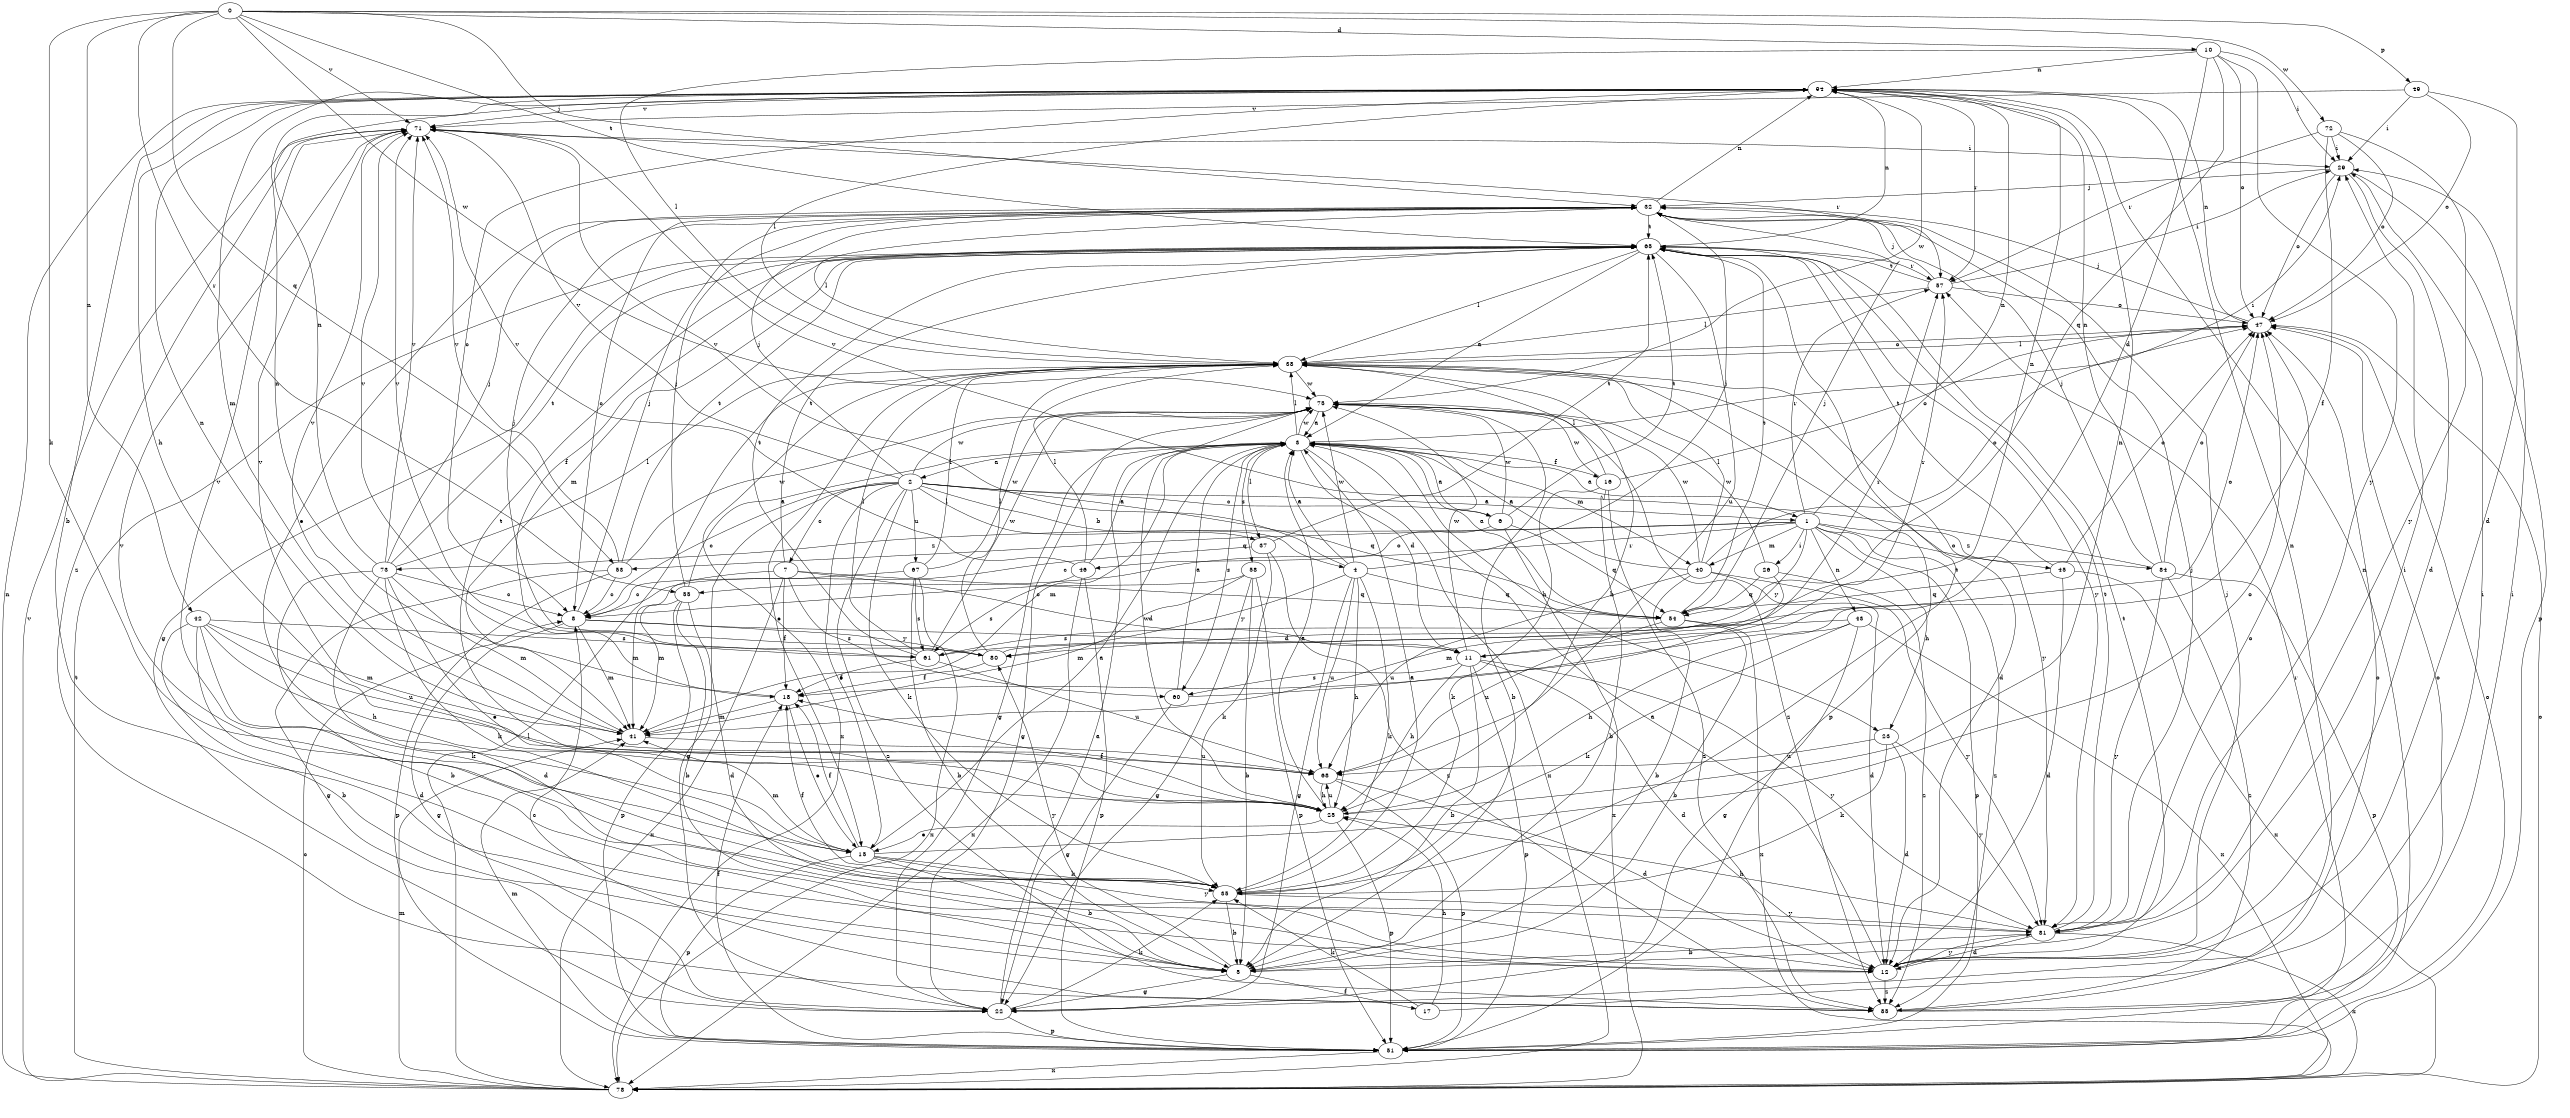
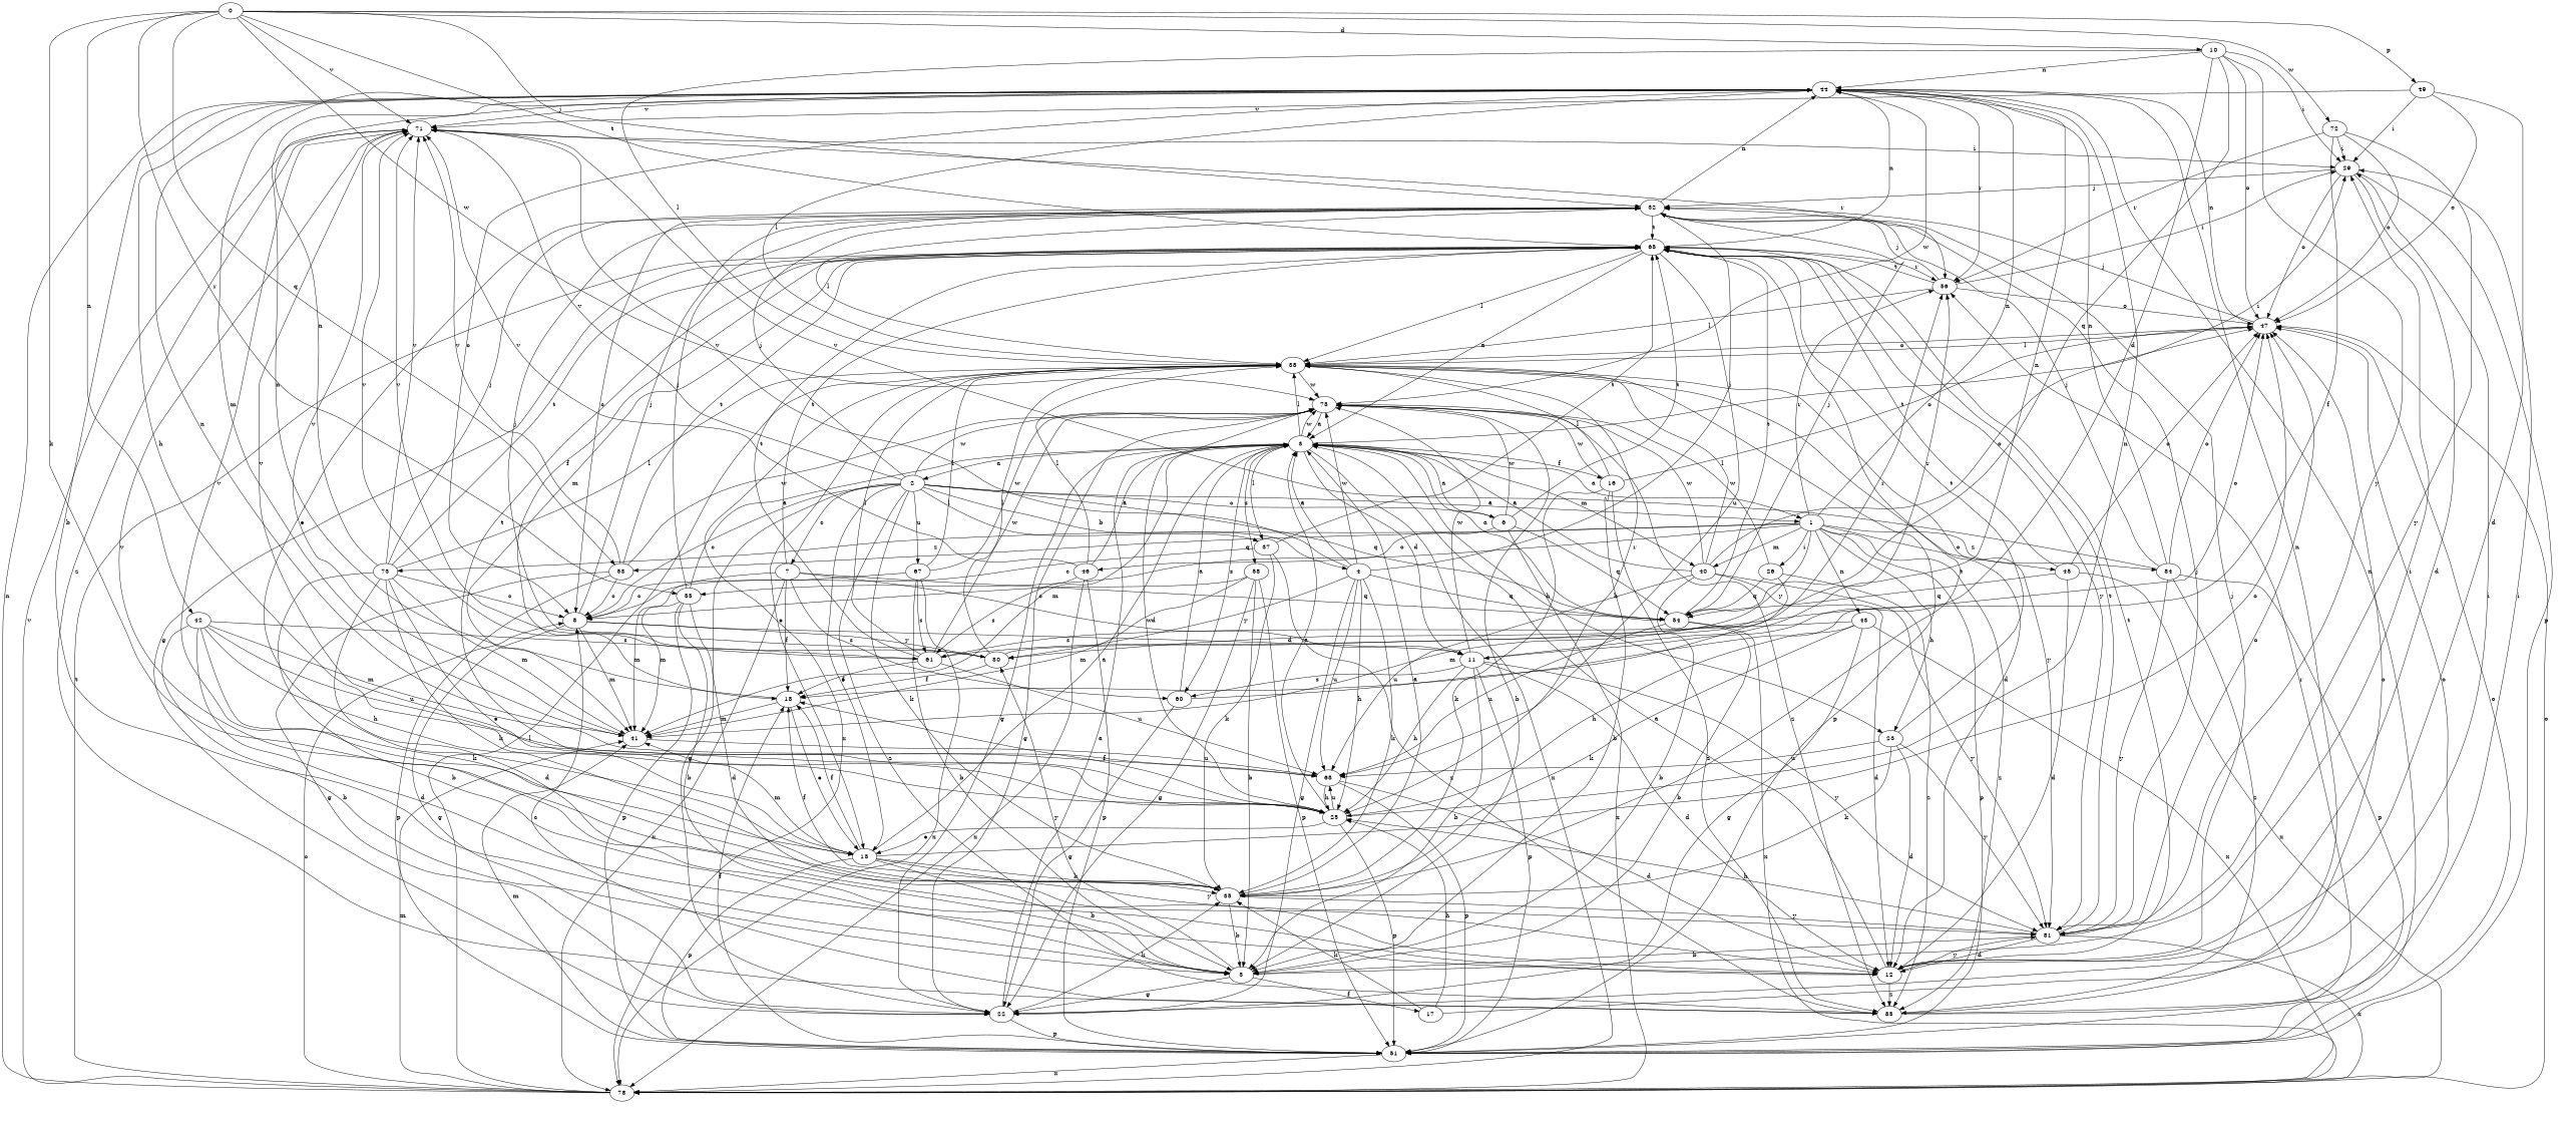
  strict digraph {
    0
    10
    32
    35
    42
    49
    53
    55
    65
    71
    72
    75
-   44 [label=94]
+   44
    54
    11
    29
    38
    47
    81
    8
    15
    3
    5
    18
    41
    25
    68
    12
    61
    51
    22
-   57
+   57 [label=56]
    85
    1
    23
    26
    40
    43
    45
    80
    n41 [label=73]
    84
    78
    2
    4
    6
    7
    37
    67
    46
    60
    16
    58
    17
    0 -> 10 [label=d]
    0 -> 32 [label=j]
    0 -> 35 [label=k]
    0 -> 42 [label=n]
    0 -> 49 [label=p]
    0 -> 53 [label=q]
    0 -> 55 [label=r]
    0 -> 65 [label=t]
    0 -> 71 [label=v]
    0 -> 72 [label=w]
    0 -> 75 [label=w]
    10 -> 44 [label=n]
    10 -> 54 [label=q]
    10 -> 11 [label=d]
    10 -> 29 [label=i]
    10 -> 38 [label=l]
    10 -> 47 [label=o]
    10 -> 81 [label=y]
    32 -> 65 [label=t]
    32 -> 44 [label=n]
    32 -> 38 [label=l]
    32 -> 8 [label=c]
    32 -> 15 [label=e]
    35 -> 65 [label=t]
    35 -> 81 [label=y]
    35 -> 3 [label=a]
    35 -> 5 [label=b]
    35 -> 18 [label=f]
    42 -> 35 [label=k]
    42 -> 5 [label=b]
    42 -> 41 [label=m]
    42 -> 25 [label=h]
    42 -> 68 [label=u]
    42 -> 12 [label=d]
    42 -> 61 [label=s]
    49 -> 71 [label=v]
    49 -> 29 [label=i]
    49 -> 47 [label=o]
    49 -> 12 [label=d]
    53 -> 65 [label=t]
    53 -> 71 [label=v]
    53 -> 75 [label=w]
    53 -> 8 [label=c]
    53 -> 51 [label=p]
    53 -> 22 [label=g]
    55 -> 32 [label=j]
    55 -> 3 [label=a]
    55 -> 5 [label=b]
    55 -> 41 [label=m]
    55 -> 12 [label=d]
    55 -> 51 [label=p]
    65 -> 44 [label=n]
    65 -> 38 [label=l]
    65 -> 81 [label=y]
    65 -> 3 [label=a]
    65 -> 18 [label=f]
    65 -> 41 [label=m]
    65 -> 68 [label=u]
    65 -> 22 [label=g]
    65 -> 57 [label=r]
    71 -> 29 [label=i]
    71 -> 57 [label=r]
    71 -> 85 [label=z]
    72 -> 29 [label=i]
    72 -> 47 [label=o]
    72 -> 81 [label=y]
    72 -> 18 [label=f]
    72 -> 57 [label=r]
    75 -> 3 [label=a]
    75 -> 5 [label=b]
    75 -> 22 [label=g]
    75 -> 85 [label=z]
    44 -> 71 [label=v]
    44 -> 75 [label=w]
    44 -> 38 [label=l]
    44 -> 8 [label=c]
    44 -> 5 [label=b]
    44 -> 41 [label=m]
    44 -> 25 [label=h]
    44 -> 57 [label=r]
    54 -> 32 [label=j]
    54 -> 65 [label=t]
    54 -> 3 [label=a]
    54 -> 5 [label=b]
    54 -> 68 [label=u]
    54 -> 78 [label=x]
    11 -> 75 [label=w]
    11 -> 44 [label=n]
    11 -> 81 [label=y]
    11 -> 5 [label=b]
    11 -> 25 [label=h]
    11 -> 12 [label=d]
    11 -> 51 [label=p]
    11 -> 60 [label=s]
    29 -> 32 [label=j]
    29 -> 47 [label=o]
    29 -> 12 [label=d]
    29 -> 51 [label=p]
    38 -> 75 [label=w]
    38 -> 47 [label=o]
    38 -> 81 [label=y]
    38 -> 15 [label=e]
    38 -> 25 [label=h]
    38 -> 12 [label=d]
    38 -> 51 [label=p]
    38 -> 78 [label=x]
    47 -> 32 [label=j]
    47 -> 44 [label=n]
    47 -> 38 [label=l]
    81 -> 32 [label=j]
    81 -> 65 [label=t]
    81 -> 47 [label=o]
    81 -> 5 [label=b]
    81 -> 25 [label=h]
    81 -> 12 [label=d]
    81 -> 78 [label=x]
    8 -> 32 [label=j]
    8 -> 11 [label=d]
    8 -> 41 [label=m]
    8 -> 22 [label=g]
    8 -> 80 [label=y]
    15 -> 35 [label=k]
    15 -> 71 [label=v]
    15 -> 47 [label=o]
    15 -> 81 [label=y]
    15 -> 3 [label=a]
    15 -> 5 [label=b]
    15 -> 18 [label=f]
    15 -> 41 [label=m]
    15 -> 51 [label=p]
    3 -> 75 [label=w]
    3 -> 11 [label=d]
    3 -> 29 [label=i]
    3 -> 38 [label=l]
    3 -> 41 [label=m]
    3 -> 22 [label=g]
    3 -> 1 [label=a]
    3 -> 23 [label=h]
    3 -> 40 [label=m]
    3 -> 78 [label=x]
    3 -> 2 [label=a]
    3 -> 37 [label=l]
    3 -> 60 [label=s]
    3 -> 16 [label=f]
    3 -> 58 [label=s]
    5 -> 29 [label=i]
    5 -> 22 [label=g]
    5 -> 80 [label=y]
    5 -> 17 [label=f]
    18 -> 44 [label=n]
    18 -> 15 [label=e]
    18 -> 41 [label=m]
    41 -> 71 [label=v]
    41 -> 68 [label=u]
    25 -> 65 [label=t]
    25 -> 71 [label=v]
    25 -> 75 [label=w]
    25 -> 44 [label=n]
    25 -> 15 [label=e]
    25 -> 3 [label=a]
    25 -> 18 [label=f]
    25 -> 68 [label=u]
    25 -> 51 [label=p]
    68 -> 44 [label=n]
    68 -> 25 [label=h]
    68 -> 12 [label=d]
    68 -> 51 [label=p]
    12 -> 32 [label=j]
    12 -> 65 [label=t]
    12 -> 71 [label=v]
    12 -> 81 [label=y]
    12 -> 3 [label=a]
    12 -> 85 [label=z]
    61 -> 65 [label=t]
    61 -> 71 [label=v]
    61 -> 75 [label=w]
    61 -> 38 [label=l]
    61 -> 47 [label=o]
    61 -> 18 [label=f]
    61 -> 68 [label=u]
    51 -> 44 [label=n]
    51 -> 47 [label=o]
    51 -> 18 [label=f]
    51 -> 41 [label=m]
    51 -> 57 [label=r]
    51 -> 78 [label=x]
    22 -> 35 [label=k]
    22 -> 47 [label=o]
    22 -> 3 [label=a]
    22 -> 51 [label=p]
    57 -> 32 [label=j]
    57 -> 65 [label=t]
    57 -> 29 [label=i]
    57 -> 38 [label=l]
    57 -> 47 [label=o]
    85 -> 44 [label=n]
    85 -> 29 [label=i]
    85 -> 47 [label=o]
    85 -> 8 [label=c]
    1 -> 53 [label=q]
    1 -> 55 [label=r]
    1 -> 44 [label=n]
    1 -> 51 [label=p]
    1 -> 57 [label=r]
    1 -> 85 [label=z]
    1 -> 23 [label=h]
    1 -> 26 [label=i]
    1 -> 40 [label=m]
    1 -> 43 [label=n]
    1 -> 45 [label=o]
    1 -> 80 [label=y]
    1 -> n41 [label=z]
    1 -> 84 [label=z]
    23 -> 35 [label=k]
+   23 -> 65 [label=t]
    23 -> 81 [label=y]
    23 -> 68 [label=u]
    23 -> 12 [label=d]
    26 -> 75 [label=w]
    26 -> 54 [label=q]
    26 -> 41 [label=m]
    26 -> 85 [label=z]
    40 -> 75 [label=w]
    40 -> 38 [label=l]
    40 -> 47 [label=o]
    40 -> 81 [label=y]
    40 -> 3 [label=a]
    40 -> 5 [label=b]
    40 -> 68 [label=u]
    40 -> 12 [label=d]
    43 -> 35 [label=k]
    43 -> 25 [label=h]
    43 -> 61 [label=s]
    43 -> 22 [label=g]
    43 -> 78 [label=x]
    45 -> 65 [label=t]
    45 -> 54 [label=q]
    45 -> 47 [label=o]
    45 -> 12 [label=d]
    45 -> 78 [label=x]
    80 -> 32 [label=j]
    80 -> 71 [label=v]
    80 -> 38 [label=l]
    80 -> 18 [label=f]
    80 -> 57 [label=r]
    n41 -> 32 [label=j]
    n41 -> 35 [label=k]
    n41 -> 65 [label=t]
    n41 -> 71 [label=v]
    n41 -> 44 [label=n]
    n41 -> 38 [label=l]
    n41 -> 8 [label=c]
    n41 -> 15 [label=e]
    n41 -> 5 [label=b]
    n41 -> 41 [label=m]
    n41 -> 12 [label=d]
    84 -> 32 [label=j]
    84 -> 71 [label=v]
    84 -> 44 [label=n]
    84 -> 47 [label=o]
    84 -> 81 [label=y]
    84 -> 51 [label=p]
    84 -> 85 [label=z]
    78 -> 65 [label=t]
    78 -> 71 [label=v]
    78 -> 44 [label=n]
    78 -> 38 [label=l]
    78 -> 47 [label=o]
    78 -> 8 [label=c]
    78 -> 41 [label=m]
    2 -> 32 [label=j]
    2 -> 35 [label=k]
    2 -> 71 [label=v]
    2 -> 75 [label=w]
    2 -> 54 [label=q]
    2 -> 8 [label=c]
    2 -> 15 [label=e]
    2 -> 22 [label=g]
    2 -> 85 [label=z]
    2 -> 1 [label=a]
    2 -> 4 [label=b]
    2 -> 6 [label=c]
    2 -> 7 [label=c]
    2 -> 37 [label=l]
    2 -> 67 [label=u]
    4 -> 32 [label=j]
    4 -> 35 [label=k]
    4 -> 71 [label=v]
    4 -> 75 [label=w]
    4 -> 54 [label=q]
    4 -> 3 [label=a]
    4 -> 25 [label=h]
    4 -> 68 [label=u]
    4 -> 22 [label=g]
    4 -> 80 [label=y]
    6 -> 65 [label=t]
    6 -> 75 [label=w]
    6 -> 54 [label=q]
    6 -> 3 [label=a]
    6 -> 78 [label=x]
    6 -> 46 [label=o]
    7 -> 65 [label=t]
    7 -> 54 [label=q]
    7 -> 11 [label=d]
    7 -> 18 [label=f]
    7 -> 41 [label=m]
    7 -> 78 [label=x]
    7 -> 60 [label=s]
    37 -> 35 [label=k]
    37 -> 65 [label=t]
    37 -> 8 [label=c]
    37 -> 85 [label=z]
    67 -> 75 [label=w]
    67 -> 38 [label=l]
    67 -> 8 [label=c]
    67 -> 5 [label=b]
    67 -> 61 [label=s]
    67 -> 78 [label=x]
    46 -> 71 [label=v]
    46 -> 38 [label=l]
    46 -> 3 [label=a]
    46 -> 61 [label=s]
    46 -> 51 [label=p]
    46 -> 78 [label=x]
    60 -> 3 [label=a]
    60 -> 22 [label=g]
    60 -> 57 [label=r]
    16 -> 35 [label=k]
    16 -> 75 [label=w]
    16 -> 38 [label=l]
    16 -> 47 [label=o]
    16 -> 5 [label=b]
    16 -> 85 [label=z]
    58 -> 8 [label=c]
    58 -> 5 [label=b]
    58 -> 41 [label=m]
    58 -> 51 [label=p]
    58 -> 22 [label=g]
    17 -> 35 [label=k]
    17 -> 29 [label=i]
    17 -> 25 [label=h]
  }
